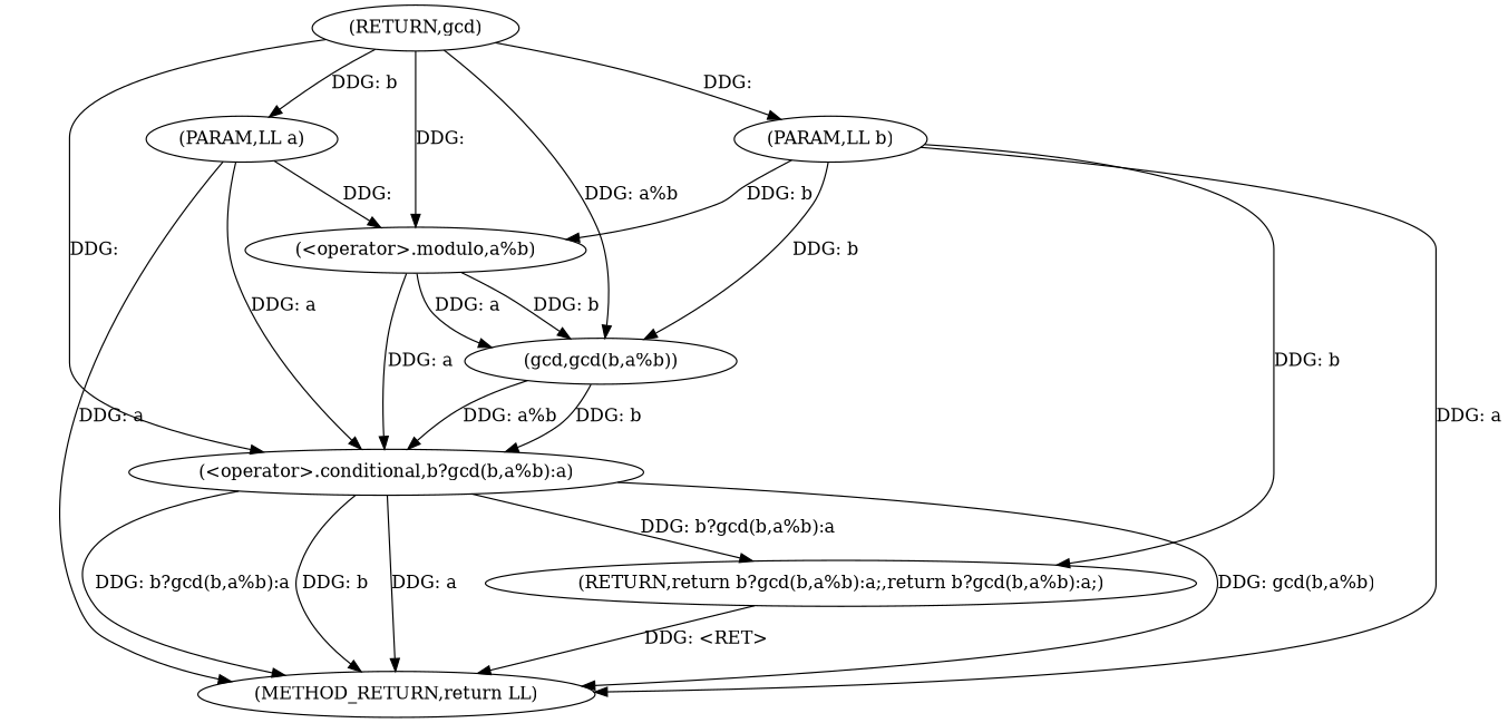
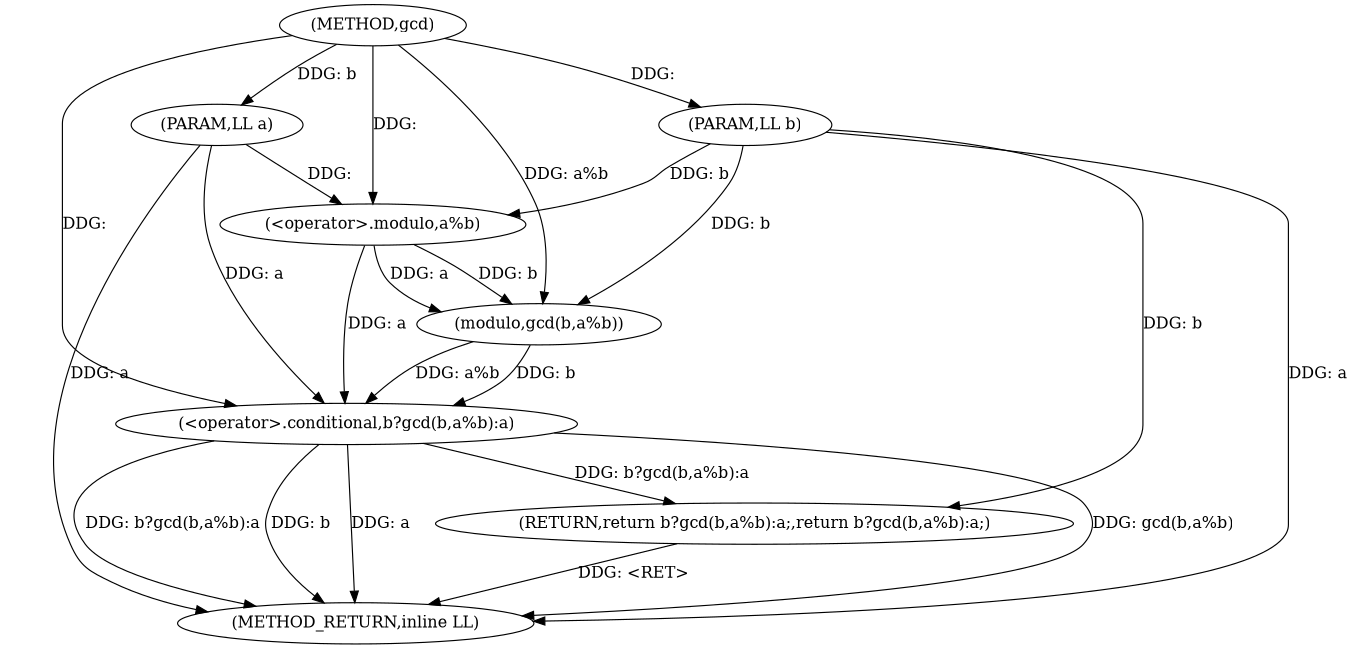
  digraph {
    fontname="DejaVu Serif"
    node [fontname="DejaVu Serif"]
    edge [fontname="DejaVu Serif"]
-   n1 [label="(RETURN,gcd)"]
+   n1 [label="(METHOD,gcd)"]
    n2 [label="(PARAM,LL a)"]
    n3 [label="(PARAM,LL b)"]
    n4 [label="(<operator>.conditional,b?gcd(b,a%b):a)"]
-   n5 [label="(gcd,gcd(b,a%b))"]
+   n5 [label="(modulo,gcd(b,a%b))"]
    n6 [label="(<operator>.modulo,a%b)"]
-   n7 [label="(METHOD_RETURN,return LL)"]
+   n7 [label="(METHOD_RETURN,inline LL)"]
    n8 [label="(RETURN,return b?gcd(b,a%b):a;,return b?gcd(b,a%b):a;)"]
    n1 -> n2 [label="DDG: b"]
    n1 -> n3 [label="DDG: "]
    n1 -> n4 [label="DDG: "]
    n1 -> n5 [label="DDG: a%b"]
    n1 -> n6 [label="DDG: "]
    n2 -> n4 [label="DDG: a"]
    n2 -> n6 [label="DDG: "]
    n2 -> n7 [label="DDG: a"]
    n3 -> n5 [label="DDG: b"]
    n3 -> n6 [label="DDG: b"]
    n3 -> n7 [label="DDG: a"]
    n3 -> n8 [label="DDG: b"]
    n4 -> n7 [label="DDG: b"]
    n4 -> n7 [label="DDG: a"]
    n4 -> n7 [label="DDG: gcd(b,a%b)"]
    n4 -> n7 [label="DDG: b?gcd(b,a%b):a"]
    n4 -> n8 [label="DDG: b?gcd(b,a%b):a"]
    n5 -> n4 [label="DDG: a%b"]
    n5 -> n4 [label="DDG: b"]
    n6 -> n4 [label="DDG: a"]
    n6 -> n5 [label="DDG: b"]
    n6 -> n5 [label="DDG: a"]
    n8 -> n7 [label="DDG: <RET>"]
  }
